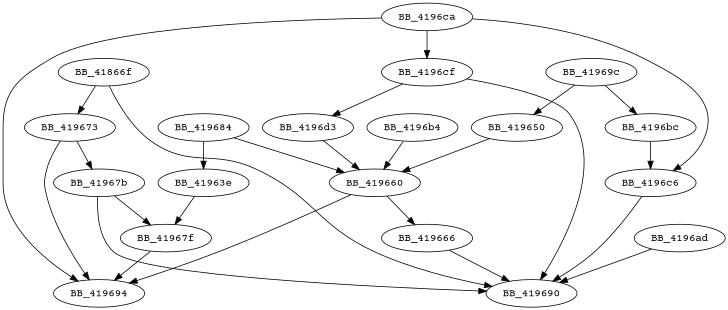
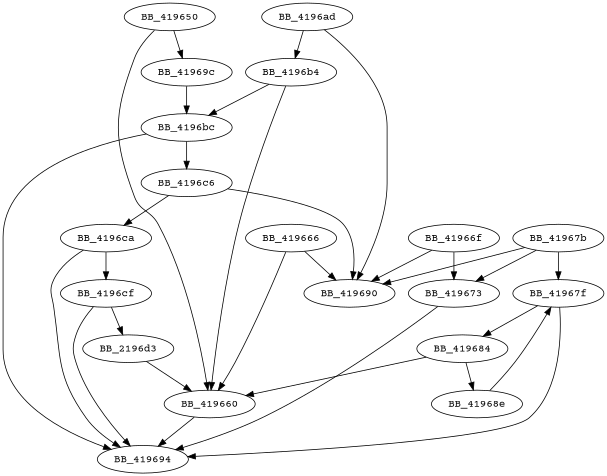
  digraph {
    fontname="Courier Prime"
    node [fontname="Courier Prime"]
    edge [fontname="Courier Prime"]
    BB_419650
    BB_419660
    BB_41969c
    BB_419666
    BB_419694
    BB_4196bc
    BB_419690
    BB_4196c6
-   BB_41966f [label=BB_41866f]
+   BB_41966f
    BB_419673
    BB_41967b
    BB_41967f
    BB_419684
-   BB_41968e [label=BB_41963e]
+   BB_41968e
    BB_4196ad
    BB_4196b4
    BB_4196ca
    BB_4196cf
-   BB_4196d3
+   BB_4196d3 [label=BB_2196d3]
    BB_419650 -> BB_419660
-   BB_41969c -> BB_419650
-   BB_419660 -> BB_419666
+   BB_419650 -> BB_41969c
+   BB_419666 -> BB_419660
    BB_419660 -> BB_419694
    BB_41969c -> BB_4196bc
    BB_419666 -> BB_419690
+   BB_4196bc -> BB_419694
    BB_4196bc -> BB_4196c6
    BB_4196c6 -> BB_419690
-   BB_4196ca -> BB_4196c6
+   BB_4196c6 -> BB_4196ca
    BB_41966f -> BB_419690
    BB_41966f -> BB_419673
    BB_419673 -> BB_419694
-   BB_419673 -> BB_41967b
+   BB_41967b -> BB_419673
    BB_41967b -> BB_419690
    BB_41967b -> BB_41967f
    BB_41967f -> BB_419694
+   BB_41967f -> BB_419684
    BB_419684 -> BB_419660
    BB_419684 -> BB_41968e
    BB_41968e -> BB_41967f
    BB_4196ad -> BB_419690
+   BB_4196ad -> BB_4196b4
    BB_4196b4 -> BB_419660
+   BB_4196b4 -> BB_4196bc
    BB_4196ca -> BB_419694
    BB_4196ca -> BB_4196cf
-   BB_4196cf -> BB_419690
+   BB_4196cf -> BB_419694
    BB_4196cf -> BB_4196d3
    BB_4196d3 -> BB_419660
  }
